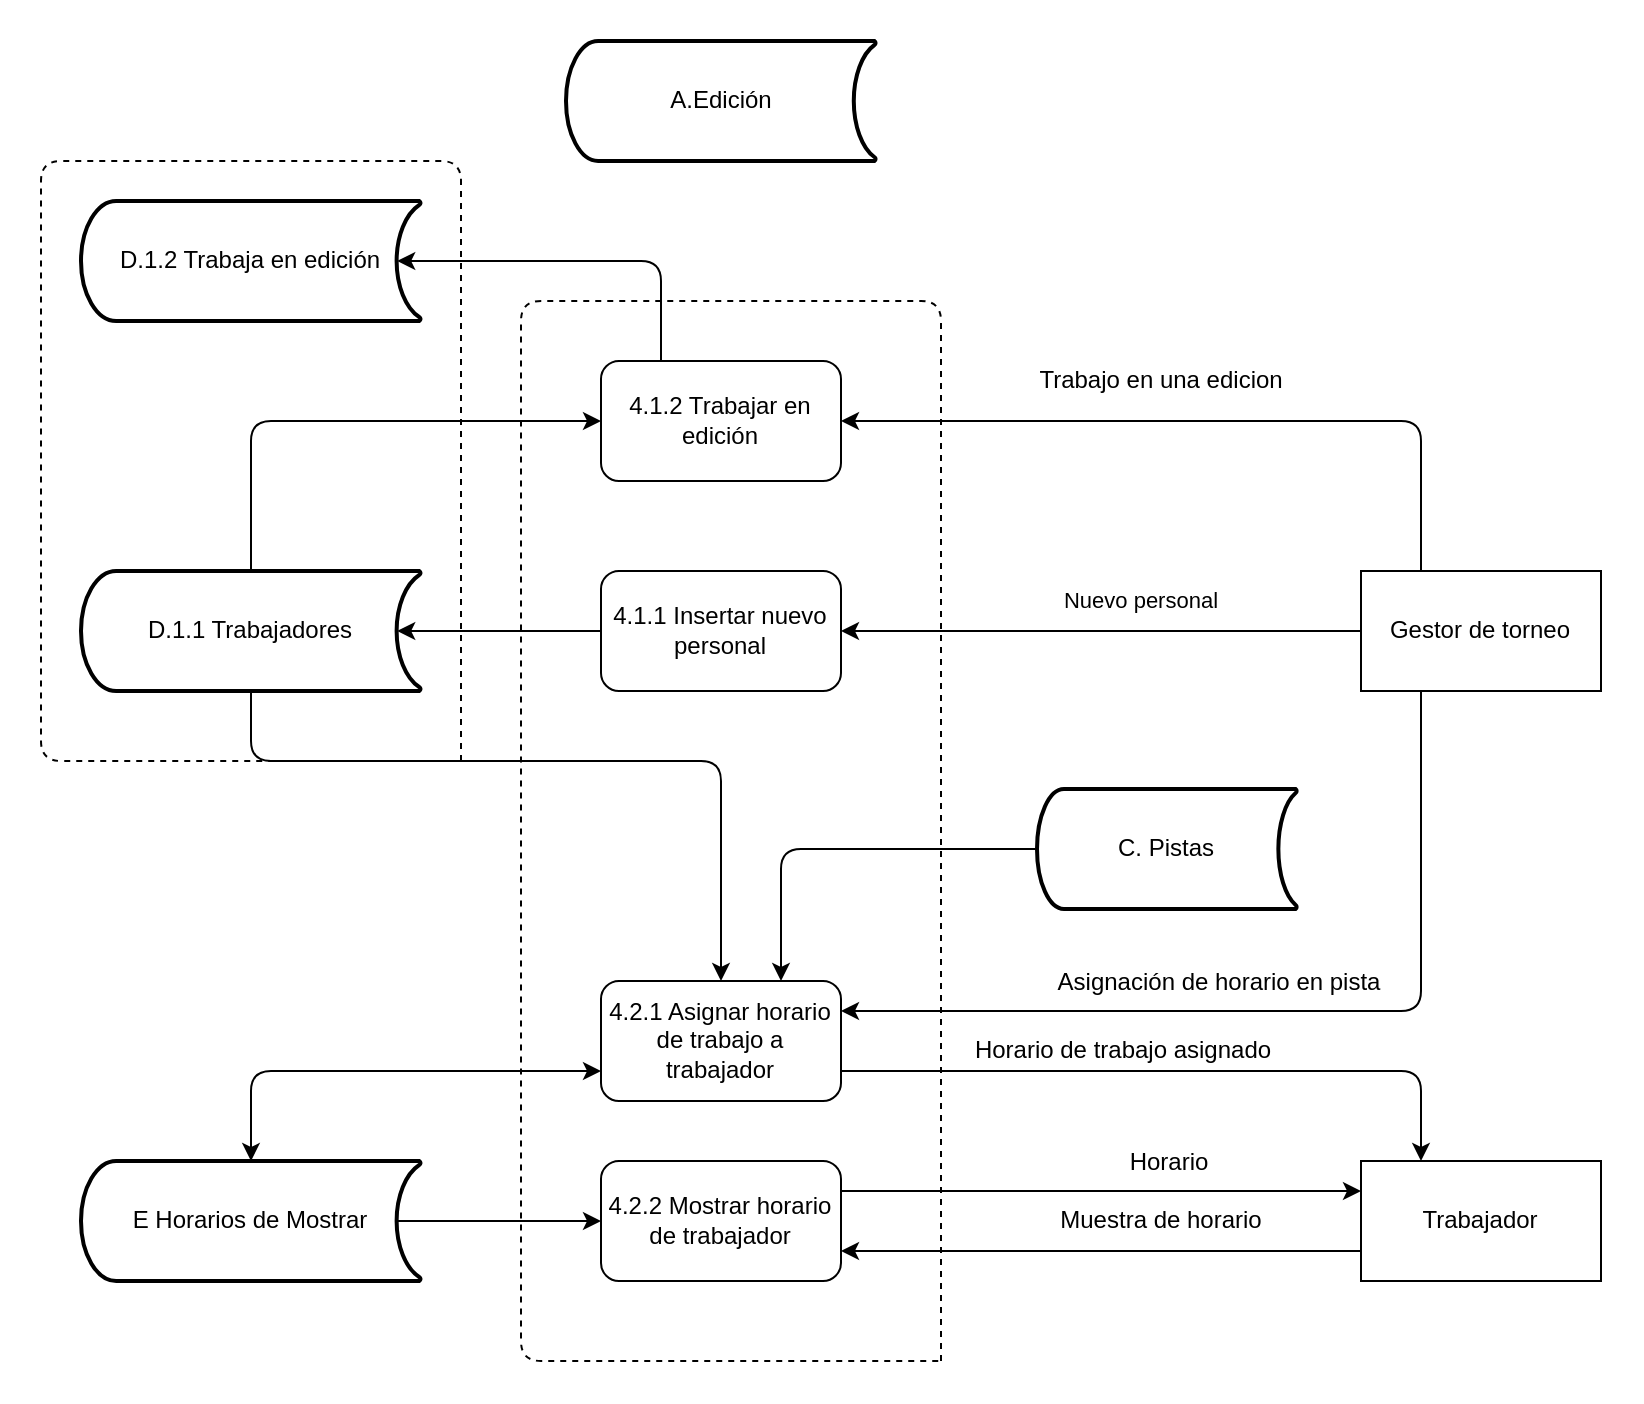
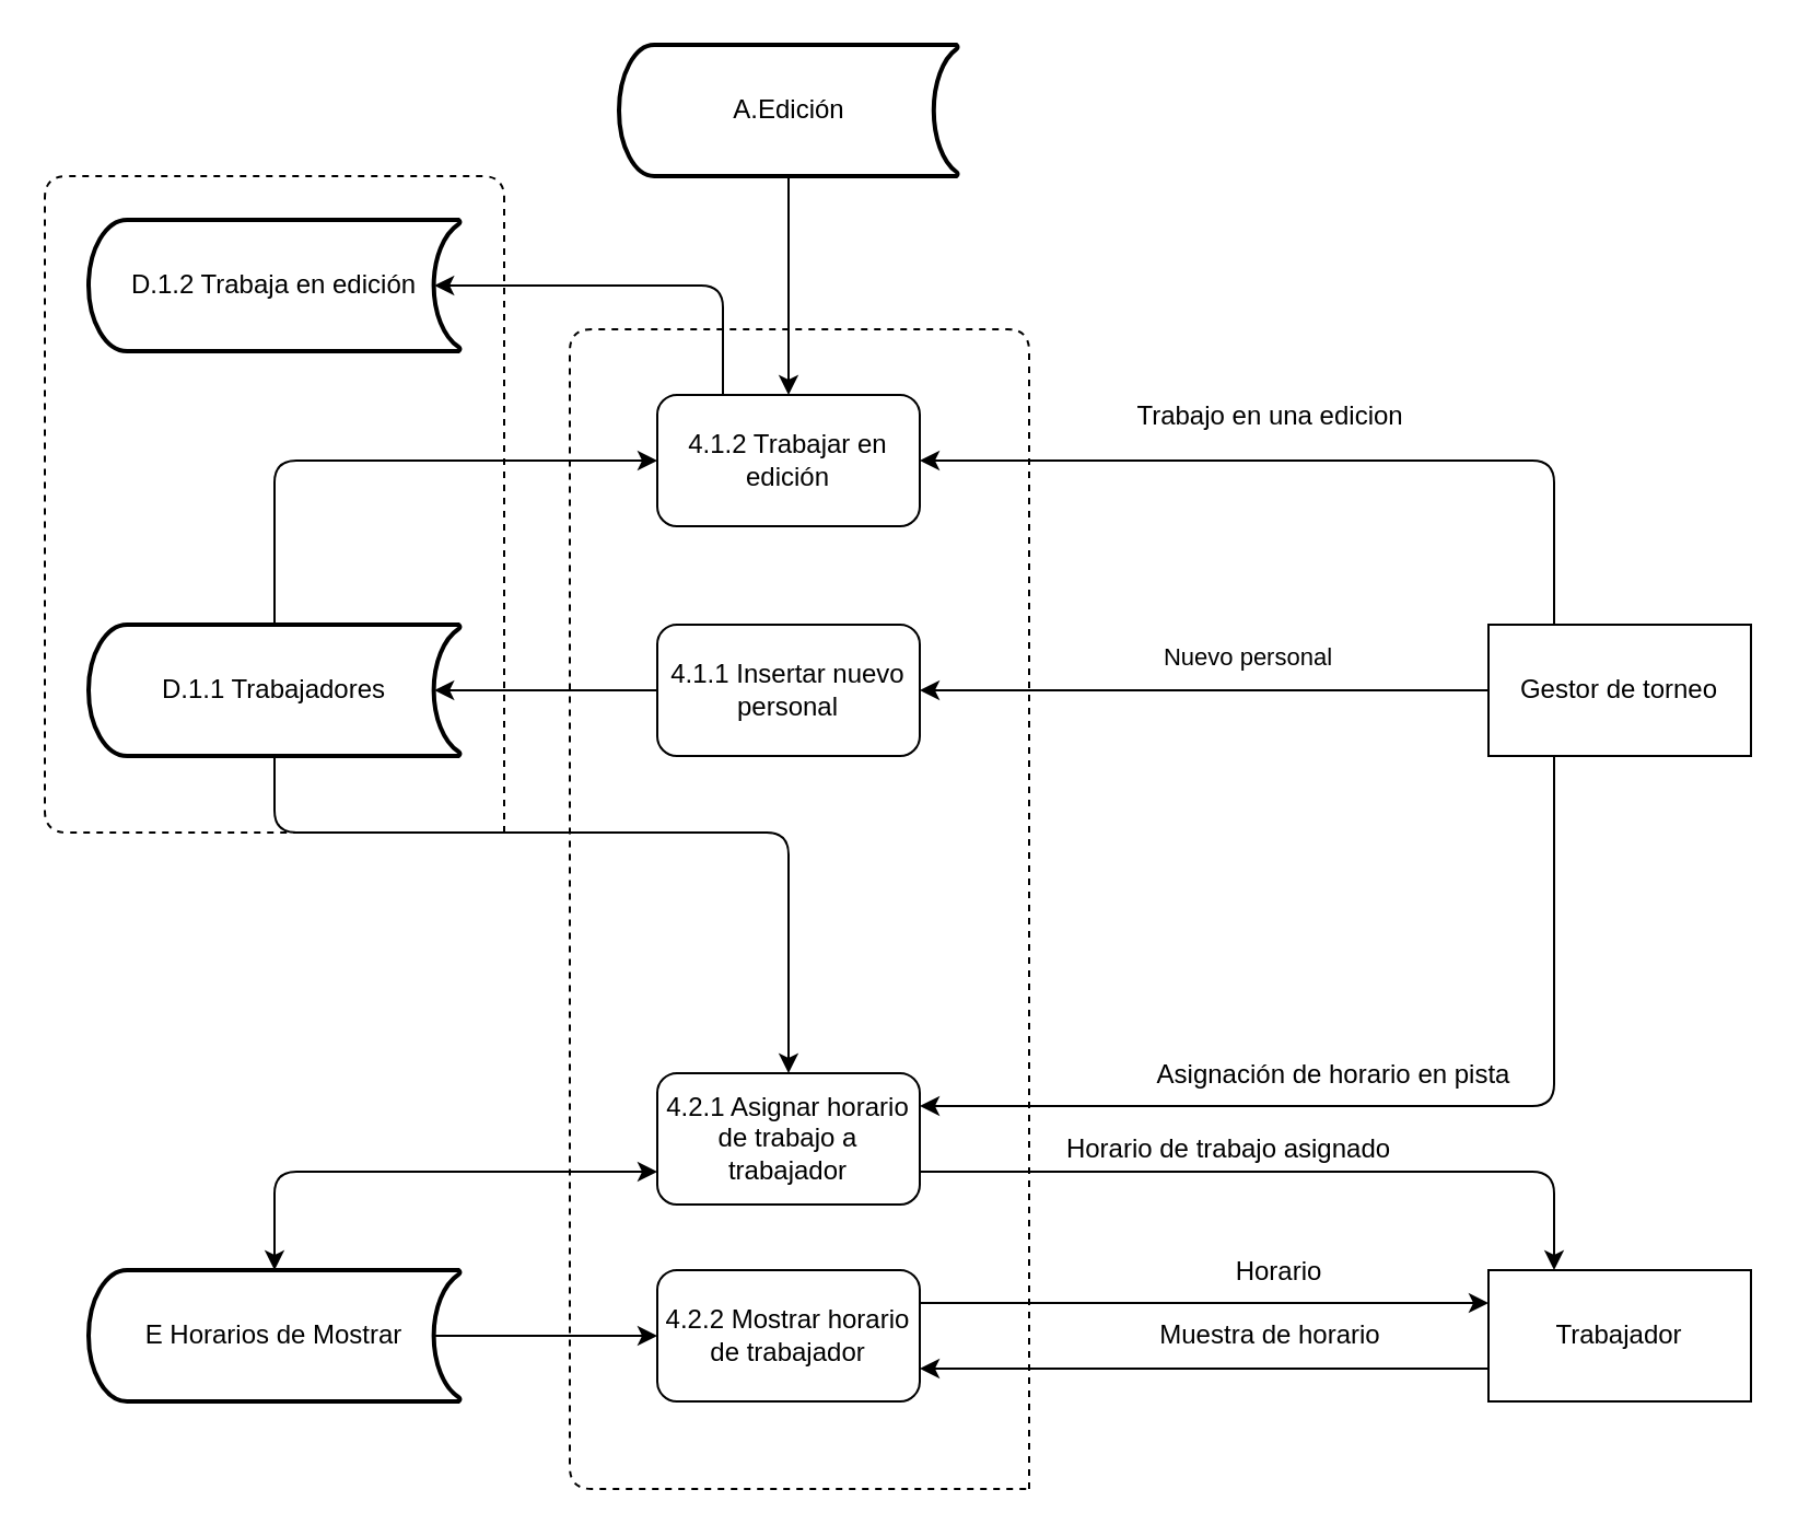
  <mxCell id="0" />
  <mxCell id="1" parent="0" />
  <mxCell id="2" value="Trabajador" style="rounded=0;whiteSpace=wrap;html=1;" parent="1" vertex="1"><mxGeometry x="680" y="580" width="120" height="60" as="geometry" /></mxCell>
  <mxCell id="3" value="Trabajo en una edicion" style="endArrow=classic;html=1;exitX=0.25;exitY=0;exitDx=0;exitDy=0;entryX=1;entryY=0.5;entryDx=0;entryDy=0;fontSize=12;" parent="1" source="10" target="16" edge="1"><mxGeometry x="0.123" y="-20" width="50" height="50" relative="1" as="geometry"><mxPoint x="635.53" y="229.8" as="sourcePoint" /><mxPoint x="400" y="255" as="targetPoint" /><mxPoint as="offset" /><Array as="points"><mxPoint x="710" y="210" /></Array></mxGeometry></mxCell>
  <mxCell id="4" value="" style="endArrow=classic;html=1;exitX=0.25;exitY=1;exitDx=0;exitDy=0;entryX=1;entryY=0.25;entryDx=0;entryDy=0;" parent="1" source="10" target="18" edge="1"><mxGeometry width="50" height="50" relative="1" as="geometry"><mxPoint x="710" y="420" as="sourcePoint" /><mxPoint x="400" y="360" as="targetPoint" /><Array as="points"><mxPoint x="710" y="505" /></Array></mxGeometry></mxCell>
  <mxCell id="5" value="&lt;div&gt;Asignación de horario en pista&lt;/div&gt;" style="text;html=1;resizable=0;points=[];align=center;verticalAlign=middle;labelBackgroundColor=#ffffff;" parent="4" vertex="1" connectable="0"><mxGeometry x="0.23" y="1" relative="1" as="geometry"><mxPoint x="15" y="-16" as="offset" /></mxGeometry></mxCell>
  <mxCell id="6" value="&lt;font style=&quot;font-size: 12px&quot;&gt;Muestra de horario&lt;/font&gt;" style="edgeStyle=orthogonalEdgeStyle;rounded=0;orthogonalLoop=1;jettySize=auto;html=1;entryX=1;entryY=0.75;entryDx=0;entryDy=0;exitX=0;exitY=0.75;exitDx=0;exitDy=0;" parent="1" source="2" target="19" edge="1"><mxGeometry x="-0.231" y="-15" relative="1" as="geometry"><mxPoint x="240" y="680" as="targetPoint" /><mxPoint x="240" y="840" as="sourcePoint" /><mxPoint as="offset" /></mxGeometry></mxCell>
  <mxCell id="7" value="" style="endArrow=classic;html=1;entryX=0;entryY=0.25;entryDx=0;entryDy=0;exitX=1;exitY=0.25;exitDx=0;exitDy=0;horizontal=1;" parent="1" source="19" target="2" edge="1"><mxGeometry width="50" height="50" relative="1" as="geometry"><mxPoint x="360" y="660" as="sourcePoint" /><mxPoint x="360" y="790" as="targetPoint" /></mxGeometry></mxCell>
  <mxCell id="8" value="Horario" style="text;html=1;resizable=0;points=[];align=center;verticalAlign=middle;labelBackgroundColor=#ffffff;rotation=0;" parent="7" vertex="1" connectable="0"><mxGeometry x="0.528" y="-1" relative="1" as="geometry"><mxPoint x="-36" y="-16" as="offset" /></mxGeometry></mxCell>
  <mxCell id="9" value="Nuevo personal" style="endArrow=classic;html=1;exitX=0;exitY=0.5;exitDx=0;exitDy=0;entryX=1;entryY=0.5;entryDx=0;entryDy=0;" parent="1" source="10" target="17" edge="1"><mxGeometry x="-0.154" y="-15" width="50" height="50" relative="1" as="geometry"><mxPoint x="543" y="330" as="sourcePoint" /><mxPoint x="400" y="270" as="targetPoint" /><Array as="points" /><mxPoint as="offset" /></mxGeometry></mxCell>
  <mxCell id="10" value="Gestor de torneo" style="rounded=0;whiteSpace=wrap;html=1;" parent="1" vertex="1"><mxGeometry x="680" y="285" width="120" height="60" as="geometry" /></mxCell>
  <mxCell id="11" value="D.1.1 Trabajadores" style="strokeWidth=2;html=1;shape=mxgraph.flowchart.stored_data;whiteSpace=wrap;" parent="1" vertex="1"><mxGeometry x="40" y="285" width="170" height="60" as="geometry" /></mxCell>
  <mxCell id="12" value="" style="endArrow=classic;html=1;exitX=1;exitY=0.75;exitDx=0;exitDy=0;entryX=0.25;entryY=0;entryDx=0;entryDy=0;" parent="1" source="18" target="2" edge="1"><mxGeometry width="50" height="50" relative="1" as="geometry"><mxPoint x="500" y="670" as="sourcePoint" /><mxPoint x="500" y="810" as="targetPoint" /><Array as="points"><mxPoint x="710" y="535" /></Array></mxGeometry></mxCell>
  <mxCell id="13" value="&lt;div&gt;Horario de trabajo asignado&lt;/div&gt;" style="text;html=1;resizable=0;points=[];align=center;verticalAlign=middle;labelBackgroundColor=#ffffff;rotation=0;" parent="12" vertex="1" connectable="0"><mxGeometry x="-0.309" y="-61" relative="1" as="geometry"><mxPoint x="24" y="-72" as="offset" /></mxGeometry></mxCell>
  <mxCell id="14" value="E Horarios de Mostrar" style="strokeWidth=2;html=1;shape=mxgraph.flowchart.stored_data;whiteSpace=wrap;" parent="1" vertex="1"><mxGeometry x="40" y="580" width="170" height="60" as="geometry" /></mxCell>
  <mxCell id="15" value="" style="endArrow=none;dashed=1;html=1;" parent="1" edge="1"><mxGeometry width="50" height="50" relative="1" as="geometry"><mxPoint x="470" y="680" as="sourcePoint" /><mxPoint x="470" y="680" as="targetPoint" /><Array as="points"><mxPoint x="470" y="150" /><mxPoint x="260" y="150" /><mxPoint x="260" y="545" /><mxPoint x="260" y="680" /><mxPoint x="360" y="680" /></Array></mxGeometry></mxCell>
  <mxCell id="16" value="4.1.2 Trabajar en edición" style="rounded=1;whiteSpace=wrap;html=1;" parent="1" vertex="1"><mxGeometry x="300" y="180" width="120" height="60" as="geometry" /></mxCell>
  <mxCell id="17" value="4.1.1 Insertar nuevo personal" style="rounded=1;whiteSpace=wrap;html=1;" parent="1" vertex="1"><mxGeometry x="300" y="285" width="120" height="60" as="geometry" /></mxCell>
  <mxCell id="18" value="4.2.1 Asignar horario de trabajo a trabajador" style="rounded=1;whiteSpace=wrap;html=1;" parent="1" vertex="1"><mxGeometry x="300" y="490" width="120" height="60" as="geometry" /></mxCell>
  <mxCell id="19" value="4.2.2 Mostrar horario de trabajador" style="rounded=1;whiteSpace=wrap;html=1;" parent="1" vertex="1"><mxGeometry x="300" y="580" width="120" height="60" as="geometry" /></mxCell>
  <mxCell id="20" value="" style="endArrow=classic;html=1;exitX=0.93;exitY=0.5;exitDx=0;exitDy=0;exitPerimeter=0;entryX=0;entryY=0.5;entryDx=0;entryDy=0;" parent="1" source="14" target="19" edge="1"><mxGeometry width="50" height="50" relative="1" as="geometry"><mxPoint x="40" y="950" as="sourcePoint" /><mxPoint x="90" y="900" as="targetPoint" /></mxGeometry></mxCell>
  <mxCell id="21" value="" style="endArrow=classic;startArrow=classic;html=1;fontSize=12;entryX=0;entryY=0.75;entryDx=0;entryDy=0;exitX=0.5;exitY=0;exitDx=0;exitDy=0;exitPerimeter=0;" parent="1" source="14" target="18" edge="1"><mxGeometry width="50" height="50" relative="1" as="geometry"><mxPoint x="120" y="570" as="sourcePoint" /><mxPoint x="90" y="690" as="targetPoint" /><Array as="points"><mxPoint x="125" y="535" /></Array></mxGeometry></mxCell>
  <mxCell id="22" value="" style="endArrow=classic;html=1;fontSize=12;exitX=0;exitY=0.5;exitDx=0;exitDy=0;entryX=0.93;entryY=0.5;entryDx=0;entryDy=0;entryPerimeter=0;" parent="1" source="17" target="11" edge="1"><mxGeometry width="50" height="50" relative="1" as="geometry"><mxPoint x="40" y="640" as="sourcePoint" /><mxPoint x="90" y="590" as="targetPoint" /></mxGeometry></mxCell>
- <mxCell id="23" value="C. Pistas" style="strokeWidth=2;html=1;shape=mxgraph.flowchart.stored_data;whiteSpace=wrap;" parent="1" vertex="1"><mxGeometry x="518" y="394" width="130" height="60" as="geometry" /></mxCell>
  <mxCell id="24" value="A.Edición" style="strokeWidth=2;html=1;shape=mxgraph.flowchart.stored_data;whiteSpace=wrap;" parent="1" vertex="1"><mxGeometry x="282.5" y="20" width="155" height="60" as="geometry" /></mxCell>
  <mxCell id="25" value="" style="endArrow=classic;html=1;exitX=0.5;exitY=0;exitDx=0;exitDy=0;exitPerimeter=0;entryX=0;entryY=0.5;entryDx=0;entryDy=0;" parent="1" source="11" target="16" edge="1"><mxGeometry width="50" height="50" relative="1" as="geometry"><mxPoint y="240" as="sourcePoint" x="170" /><mxPoint x="220" y="190" as="targetPoint" /><Array as="points"><mxPoint x="125" y="210" /></Array></mxGeometry></mxCell>
+ <mxCell id="26" value="" style="endArrow=classic;html=1;exitX=0.5;exitY=1;exitDx=0;exitDy=0;exitPerimeter=0;entryX=0.5;entryY=0;entryDx=0;entryDy=0;" parent="1" source="24" target="16" edge="1"><mxGeometry width="50" height="50" relative="1" as="geometry"><mxPoint x="190" y="150" as="sourcePoint" /><mxPoint x="240" y="100" as="targetPoint" /></mxGeometry></mxCell>
  <mxCell id="27" value="D.1.2 Trabaja en edición" style="strokeWidth=2;html=1;shape=mxgraph.flowchart.stored_data;whiteSpace=wrap;" parent="1" vertex="1"><mxGeometry x="40" y="100" width="170" height="60" as="geometry" /></mxCell>
  <mxCell id="28" value="" style="endArrow=none;dashed=1;html=1;" parent="1" edge="1"><mxGeometry width="50" height="50" relative="1" as="geometry"><mxPoint x="230" y="380" as="sourcePoint" /><mxPoint x="230" y="380" as="targetPoint" /><Array as="points"><mxPoint x="230" y="80" /><mxPoint x="20" y="80" /><mxPoint x="20" y="275" /><mxPoint x="20" y="380" /><mxPoint x="120" y="380" /></Array></mxGeometry></mxCell>
  <mxCell id="29" value="" style="endArrow=classic;html=1;exitX=0.25;exitY=0;exitDx=0;exitDy=0;entryX=0.93;entryY=0.5;entryDx=0;entryDy=0;entryPerimeter=0;" parent="1" source="16" target="27" edge="1"><mxGeometry width="50" height="50" relative="1" as="geometry"><mxPoint x="120" y="20" as="sourcePoint" /><mxPoint y="-30" as="targetPoint" x="170" /><Array as="points"><mxPoint x="330" y="130" /></Array></mxGeometry></mxCell>
  <mxCell id="30" value="" style="endArrow=classic;html=1;exitX=0.5;exitY=1;exitDx=0;exitDy=0;exitPerimeter=0;entryX=0.5;entryY=0;entryDx=0;entryDy=0;" parent="1" source="11" target="18" edge="1"><mxGeometry width="50" height="50" relative="1" as="geometry"><mxPoint x="220" y="460" as="sourcePoint" /><mxPoint x="270" y="410" as="targetPoint" /><Array as="points"><mxPoint x="125" y="380" /><mxPoint x="360" y="380" /></Array></mxGeometry></mxCell>
- <mxCell id="31" value="" style="endArrow=classic;html=1;exitX=0;exitY=0.5;exitDx=0;exitDy=0;exitPerimeter=0;entryX=0.75;entryY=0;entryDx=0;entryDy=0;" parent="1" source="23" target="18" edge="1"><mxGeometry width="50" height="50" relative="1" as="geometry"><mxPoint x="160" y="500" as="sourcePoint" /><mxPoint x="210" y="450" as="targetPoint" /><Array as="points"><mxPoint x="390" y="424" /></Array></mxGeometry></mxCell>
